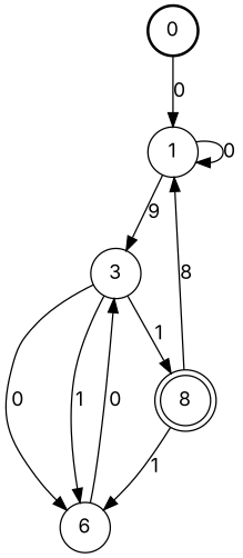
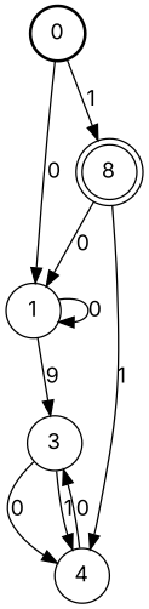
  digraph {
    fontname=Inter
    node [fontname=Inter shape=circle]
    edge [fontname=Inter]
    0 [style=bold]
    1
    n3 [label=8 peripheries=2]
    3
-   4 [label=6]
+   4
    0 -> 1 [label=0]
-   3 -> n3 [label=1]
+   0 -> n3 [label=1]
    1 -> 1 [label=0]
    1 -> 3 [label=9]
-   n3 -> 1 [label=8]
+   n3 -> 1 [label=0]
    n3 -> 4 [label=1]
    3 -> 4 [label=0]
    3 -> 4 [label=1]
    4 -> 3 [label=0]
  }
